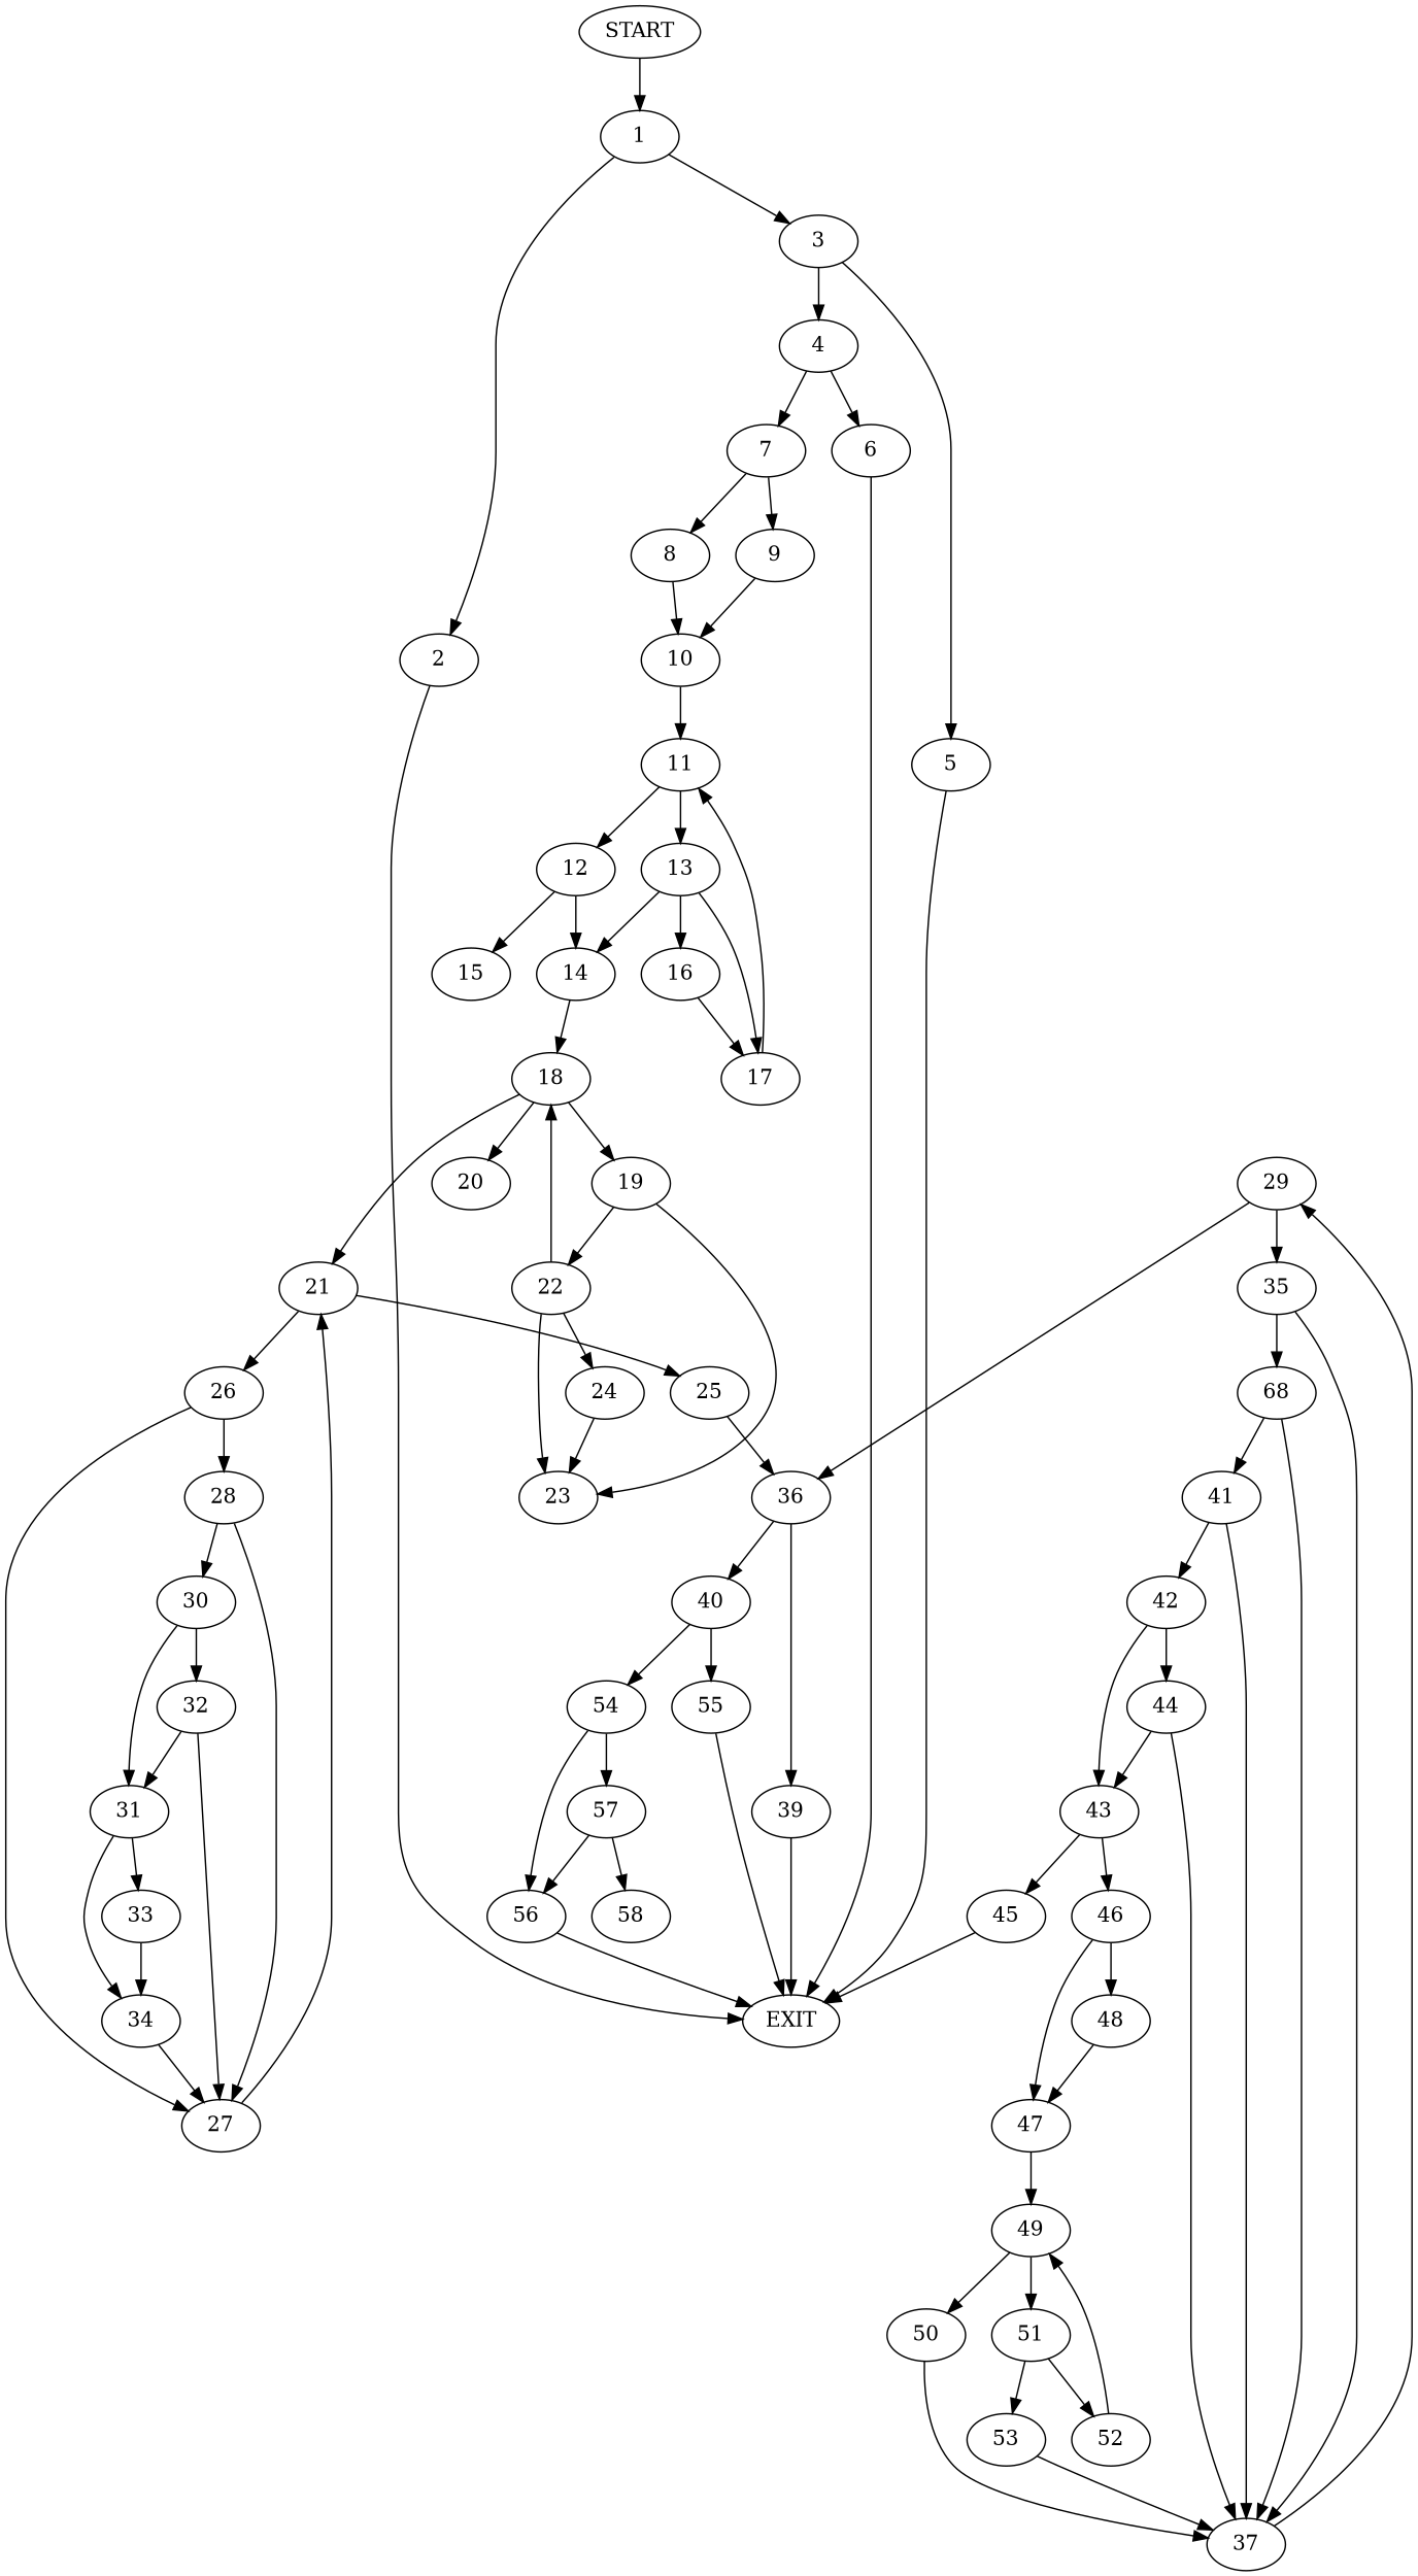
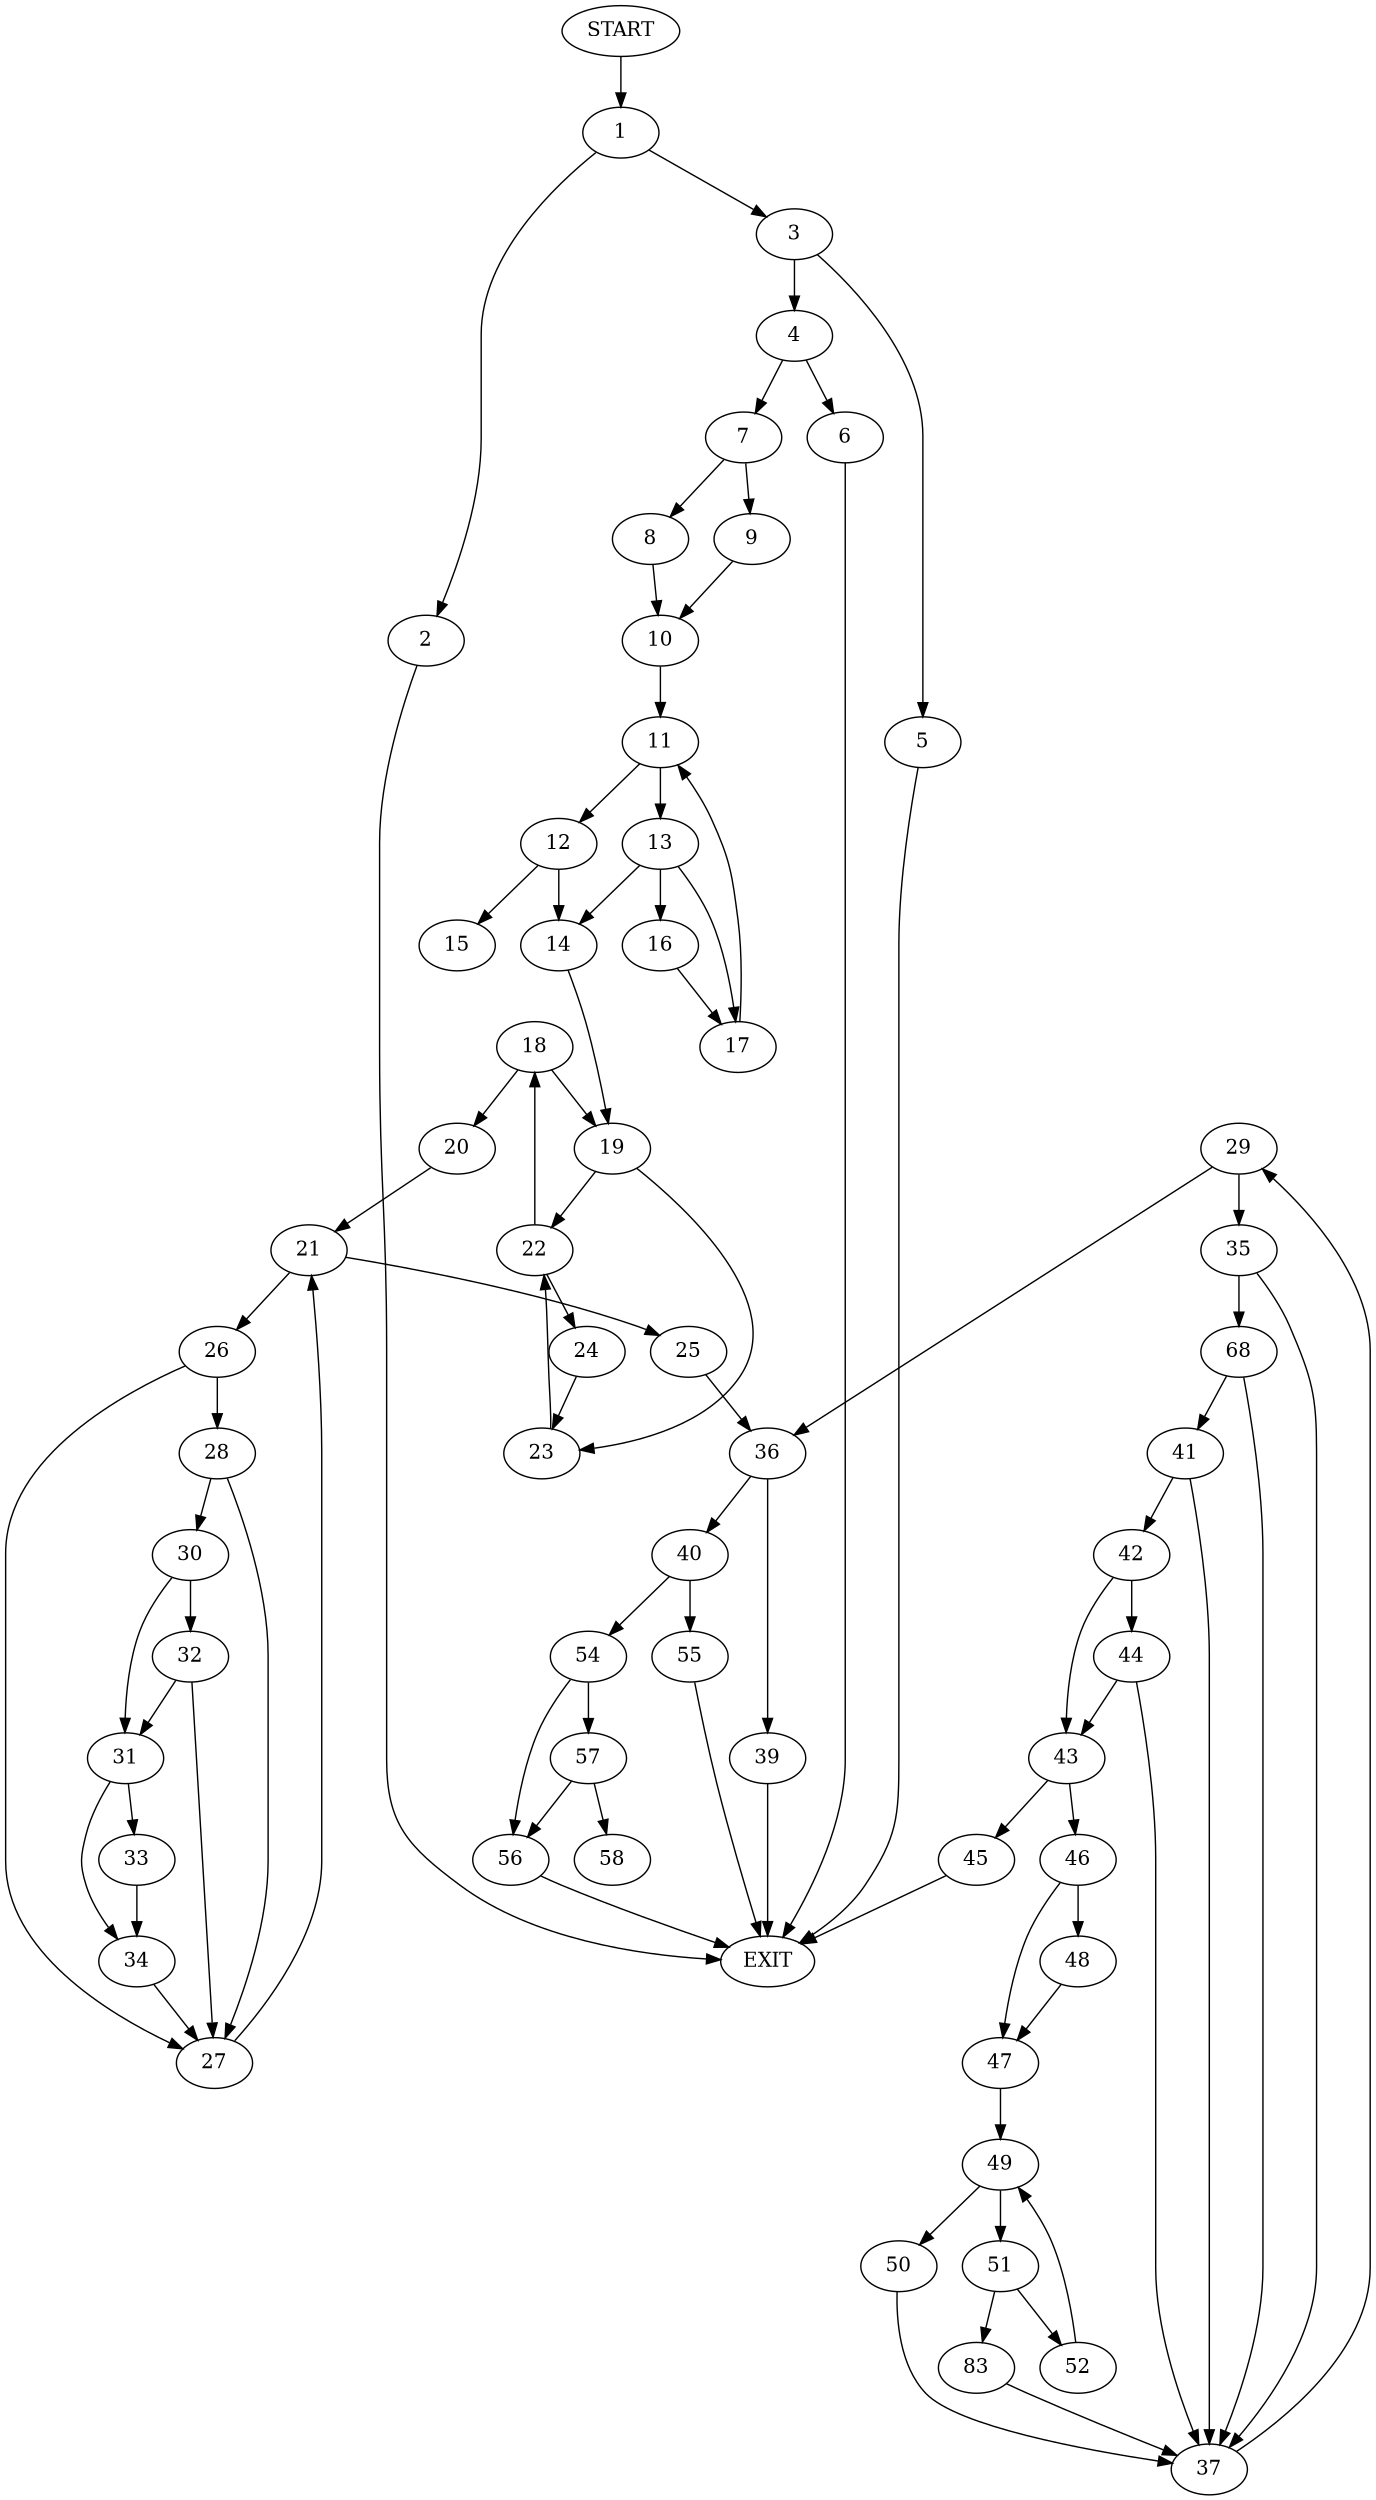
  digraph {
    fontname="DejaVu Serif"
    node [fontname="DejaVu Serif"]
    edge [fontname="DejaVu Serif"]
    n1 [label=START]
    1
    2
    3
    n5 [label=EXIT]
    4
    5
    6
    7
    8
    9
    10
    11
    12
    13
    14
    15
    16
    17
    18
    19
    20
    22
    23
    21
    24
    25
    26
    36
    27
    28
    29
    35
    30
    31
    32
    37
    n38 [label=68]
    39
    40
    33
    34
    41
    54
    55
    42
    56
    57
    43
    44
    45
    46
    47
    48
    49
    50
    51
    52
-   53
+   53 [label=83]
    58
    n1 -> 1
    1 -> 2
    1 -> 3
    2 -> n5
    3 -> 4
    3 -> 5
    4 -> 6
    4 -> 7
    5 -> n5
    6 -> n5
    7 -> 8
    7 -> 9
    8 -> 10
    9 -> 10
    10 -> 11
    11 -> 12
    11 -> 13
    12 -> 14
    12 -> 15
    13 -> 14
    13 -> 16
    13 -> 17
-   14 -> 18
+   14 -> 19
    16 -> 17
    17 -> 11
    18 -> 19
    18 -> 20
    19 -> 22
    19 -> 23
-   18 -> 21
+   20 -> 21
    22 -> 18
-   22 -> 23
+   23 -> 22
    22 -> 24
    21 -> 25
    21 -> 26
    24 -> 23
    25 -> 36
    26 -> 27
    26 -> 28
    36 -> 39
    36 -> 40
    27 -> 21
    28 -> 27
    28 -> 30
    29 -> 36
    29 -> 35
    35 -> 37
    35 -> n38
    30 -> 31
    30 -> 32
    31 -> 33
    31 -> 34
    32 -> 27
    32 -> 31
    37 -> 29
    n38 -> 37
    n38 -> 41
    39 -> n5
    40 -> 54
    40 -> 55
    33 -> 34
    34 -> 27
    41 -> 37
    41 -> 42
    54 -> 56
    54 -> 57
    55 -> n5
    42 -> 43
    42 -> 44
    56 -> n5
    57 -> 56
    57 -> 58
    43 -> 45
    43 -> 46
    44 -> 37
    44 -> 43
    45 -> n5
    46 -> 47
    46 -> 48
    47 -> 49
    48 -> 47
    49 -> 50
    49 -> 51
    50 -> 37
    51 -> 52
    51 -> 53
    52 -> 49
    53 -> 37
  }
